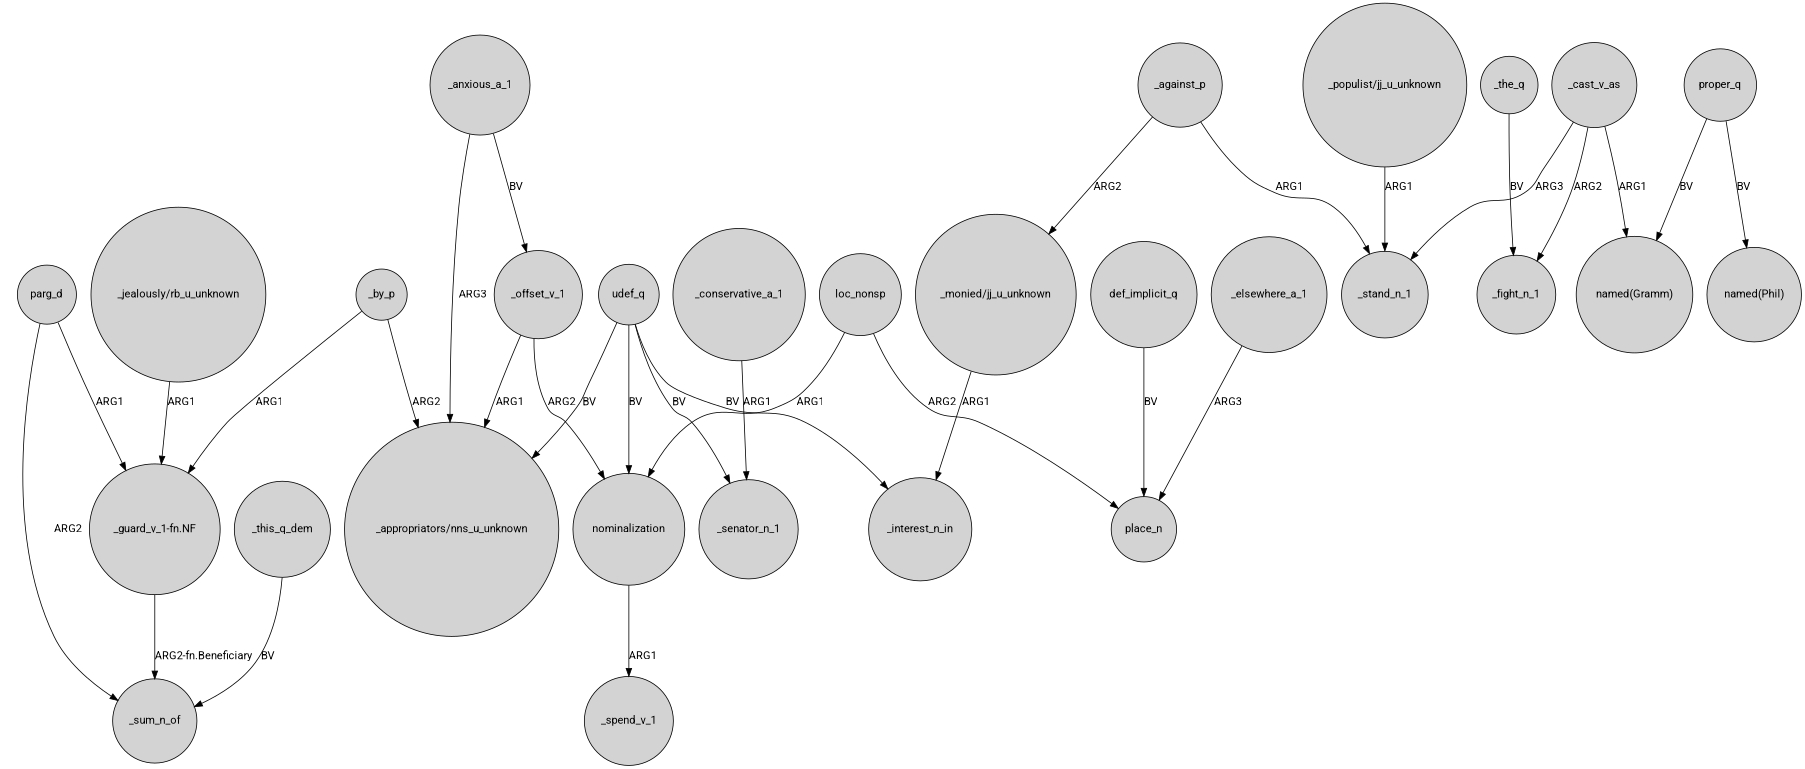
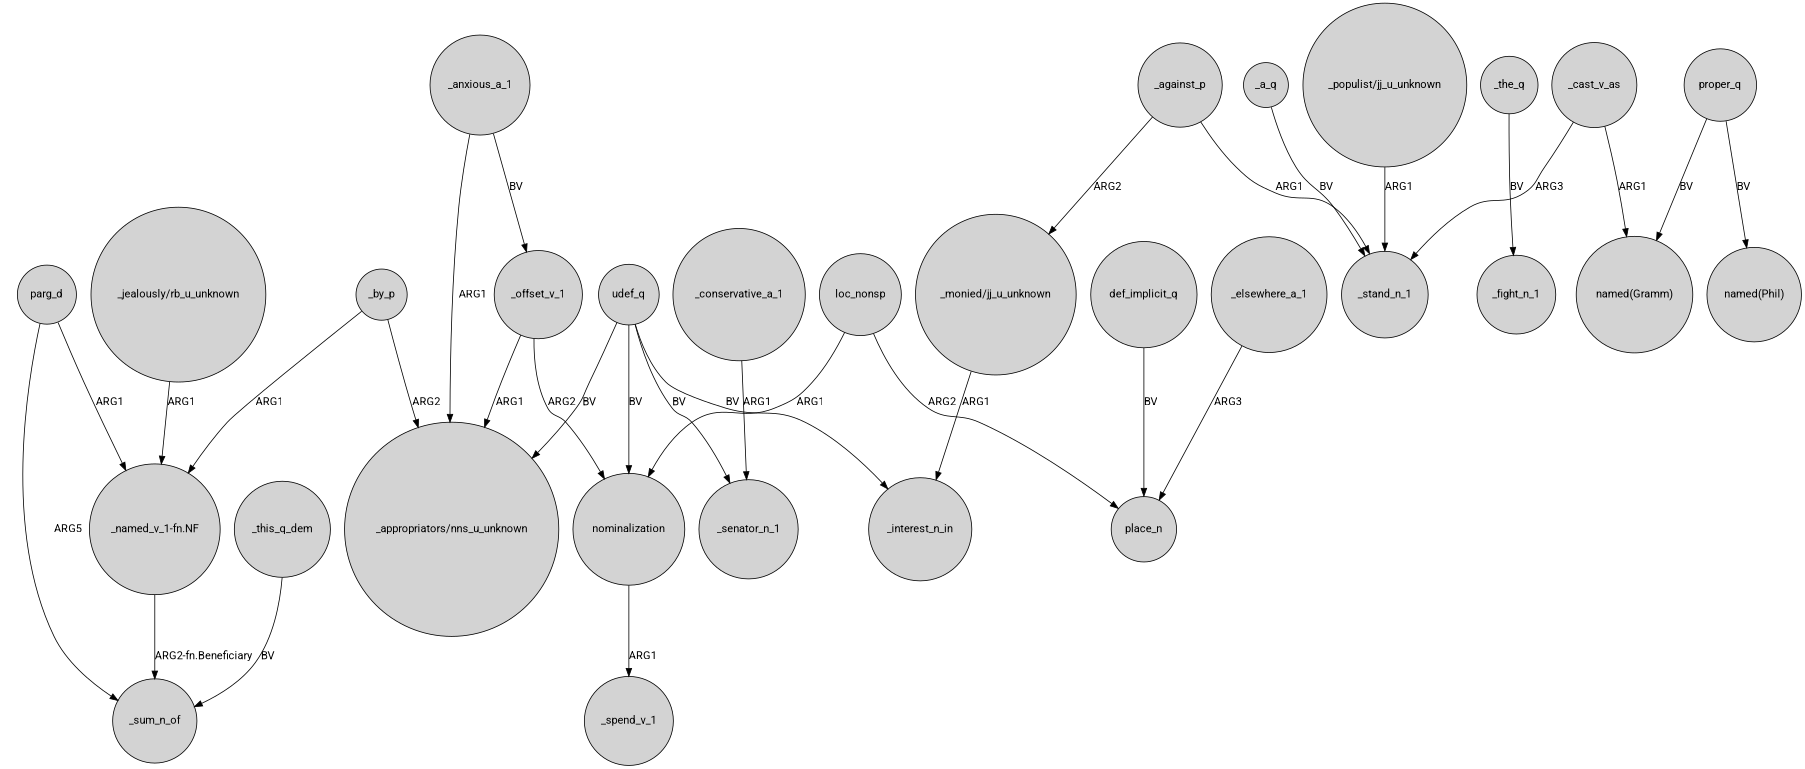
  digraph {
    fontname=Roboto
    node [fontname=Roboto shape=circle style=filled]
    edge [fontname=Roboto]
    parg_d
    _sum_n_of
-   "_guard_v_1-fn.NF"
+   "_guard_v_1-fn.NF" [label="_named_v_1-fn.NF"]
    "_jealously/rb_u_unknown"
    udef_q
    _senator_n_1
    nominalization
    _interest_n_in
    "_appropriators/nns_u_unknown"
    _spend_v_1
    proper_q
    "named(Phil)"
    "named(Gramm)"
    _anxious_a_1
    _offset_v_1
    _the_q
    _fight_n_1
+   _a_q
    _stand_n_1
    loc_nonsp
    place_n
    "_monied/jj_u_unknown"
    def_implicit_q
    _cast_v_as
    _against_p
    _by_p
    _elsewhere_a_1
    "_populist/jj_u_unknown"
    _conservative_a_1
    _this_q_dem
-   parg_d -> _sum_n_of [label=ARG2]
+   parg_d -> _sum_n_of [label=ARG5]
    parg_d -> "_guard_v_1-fn.NF" [label=ARG1]
    "_guard_v_1-fn.NF" -> _sum_n_of [label="ARG2-fn.Beneficiary"]
    "_jealously/rb_u_unknown" -> "_guard_v_1-fn.NF" [label=ARG1]
    udef_q -> _senator_n_1 [label=BV]
    udef_q -> nominalization [label=BV]
    udef_q -> _interest_n_in [label=BV]
    udef_q -> "_appropriators/nns_u_unknown" [label=BV]
    nominalization -> _spend_v_1 [label=ARG1]
    proper_q -> "named(Phil)" [label=BV]
    proper_q -> "named(Gramm)" [label=BV]
-   _anxious_a_1 -> "_appropriators/nns_u_unknown" [label=ARG3]
+   _anxious_a_1 -> "_appropriators/nns_u_unknown" [label=ARG1]
    _anxious_a_1 -> _offset_v_1 [label=BV]
    _offset_v_1 -> nominalization [label=ARG2]
    _offset_v_1 -> "_appropriators/nns_u_unknown" [label=ARG1]
    _the_q -> _fight_n_1 [label=BV]
+   _a_q -> _stand_n_1 [label=BV]
    loc_nonsp -> nominalization [label=ARG1]
    loc_nonsp -> place_n [label=ARG2]
    "_monied/jj_u_unknown" -> _interest_n_in [label=ARG1]
    def_implicit_q -> place_n [label=BV]
    _cast_v_as -> "named(Gramm)" [label=ARG1]
-   _cast_v_as -> _fight_n_1 [label=ARG2]
    _cast_v_as -> _stand_n_1 [label=ARG3]
    _against_p -> _stand_n_1 [label=ARG1]
    _against_p -> "_monied/jj_u_unknown" [label=ARG2]
    _by_p -> "_guard_v_1-fn.NF" [label=ARG1]
    _by_p -> "_appropriators/nns_u_unknown" [label=ARG2]
    _elsewhere_a_1 -> place_n [label=ARG3]
    "_populist/jj_u_unknown" -> _stand_n_1 [label=ARG1]
    _conservative_a_1 -> _senator_n_1 [label=ARG1]
    _this_q_dem -> _sum_n_of [label=BV]
  }
